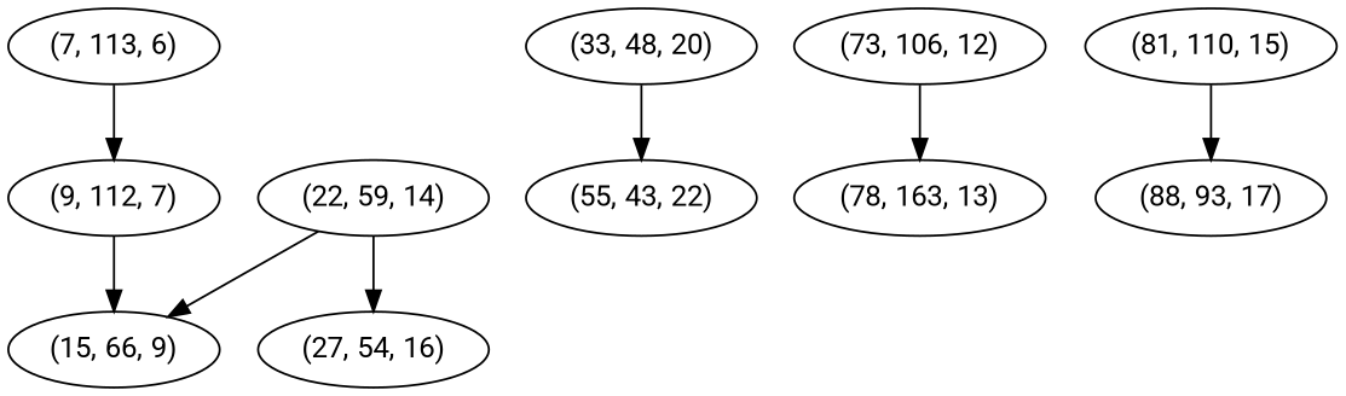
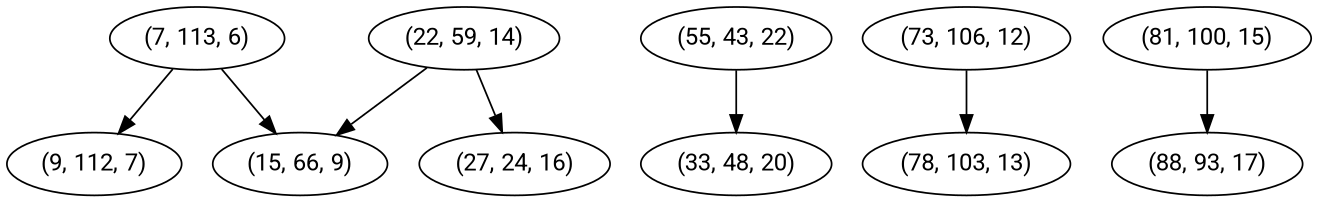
  digraph {
    fontname=Roboto
    node [fontname=Roboto]
    edge [fontname=Roboto]
    "(7, 113, 6)"
    "(9, 112, 7)"
    "(15, 66, 9)"
    "(22, 59, 14)"
-   "(27, 54, 16)"
+   "(27, 54, 16)" [label="(27, 24, 16)"]
    n6 [label="(55, 43, 22)"]
    "(33, 48, 20)"
    "(73, 106, 12)"
-   "(78, 103, 13)" [label="(78, 163, 13)"]
-   "(81, 100, 15)" [label="(81, 110, 15)"]
+   "(78, 103, 13)"
+   "(81, 100, 15)"
    "(88, 93, 17)"
    "(7, 113, 6)" -> "(9, 112, 7)"
-   "(9, 112, 7)" -> "(15, 66, 9)"
+   "(7, 113, 6)" -> "(15, 66, 9)"
    "(22, 59, 14)" -> "(15, 66, 9)"
    "(22, 59, 14)" -> "(27, 54, 16)"
-   "(33, 48, 20)" -> n6
+   n6 -> "(33, 48, 20)"
    "(73, 106, 12)" -> "(78, 103, 13)"
    "(81, 100, 15)" -> "(88, 93, 17)"
  }
